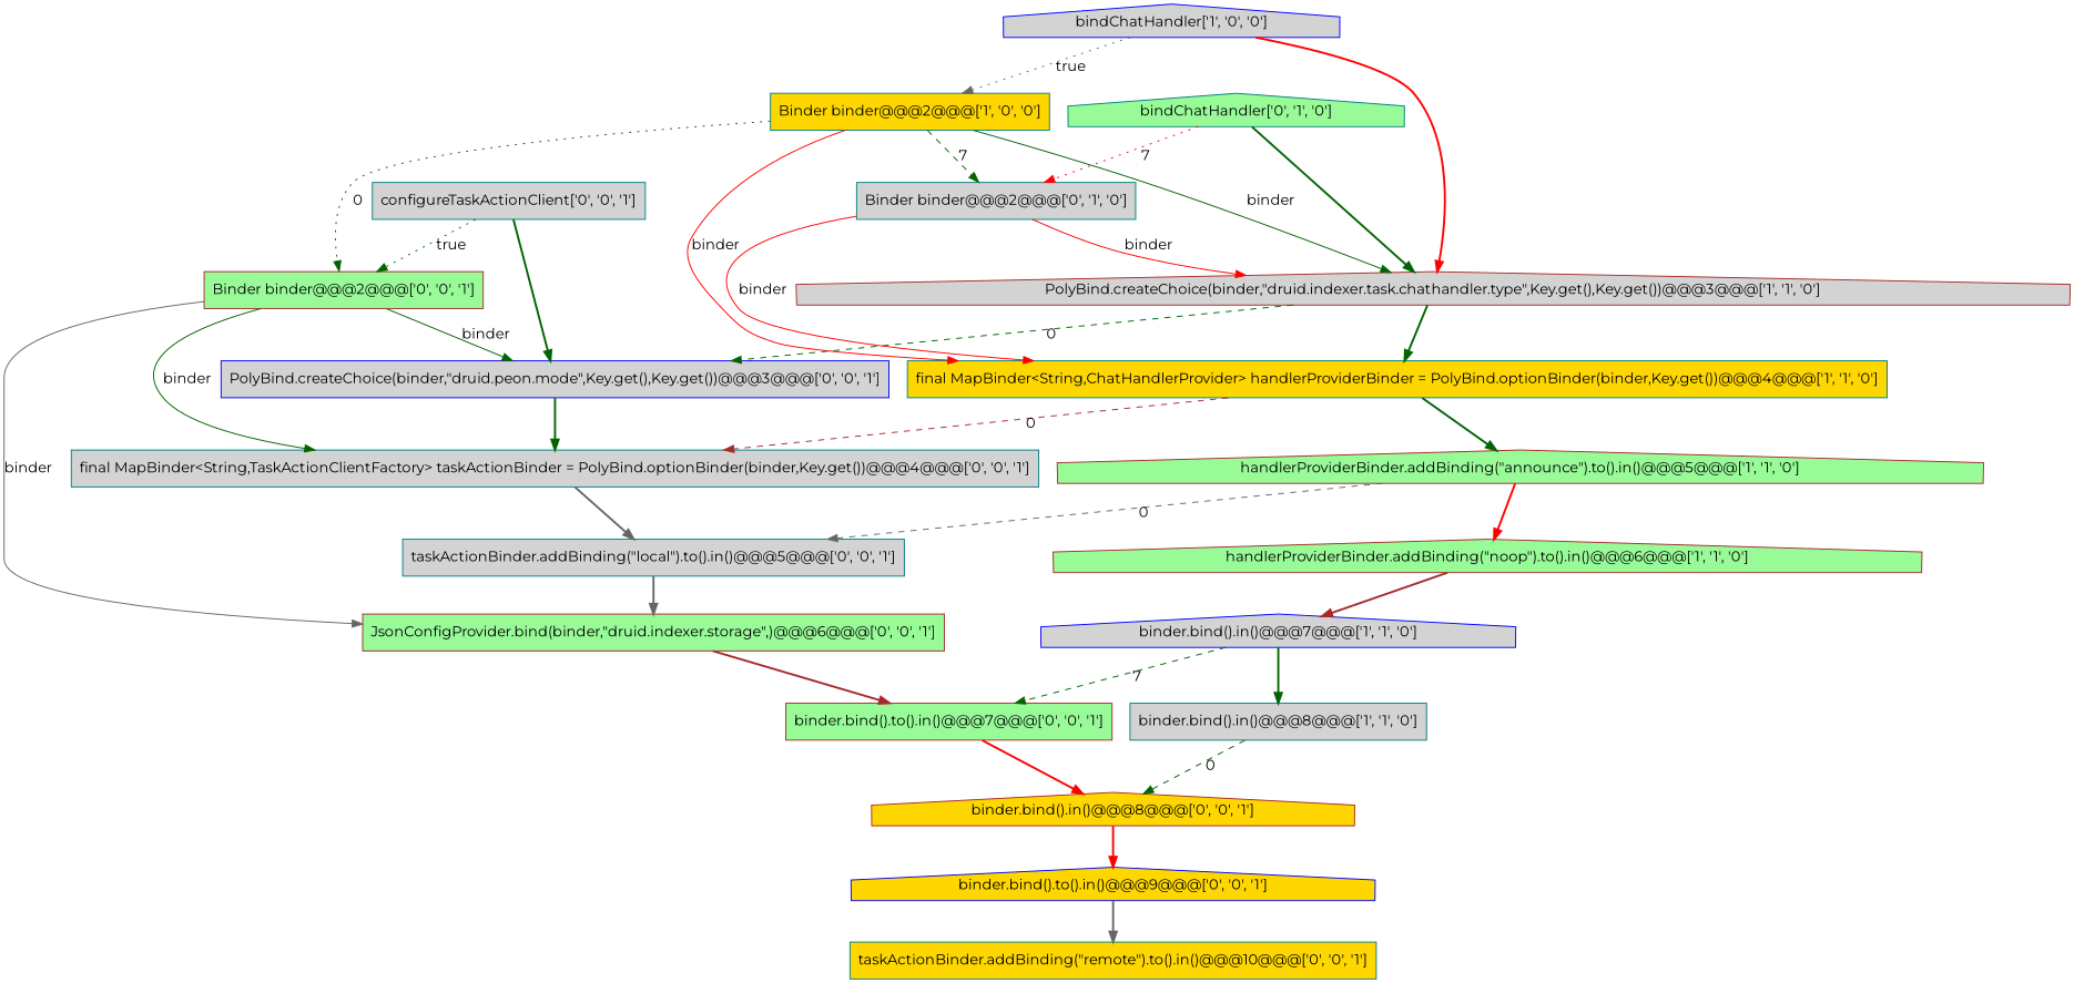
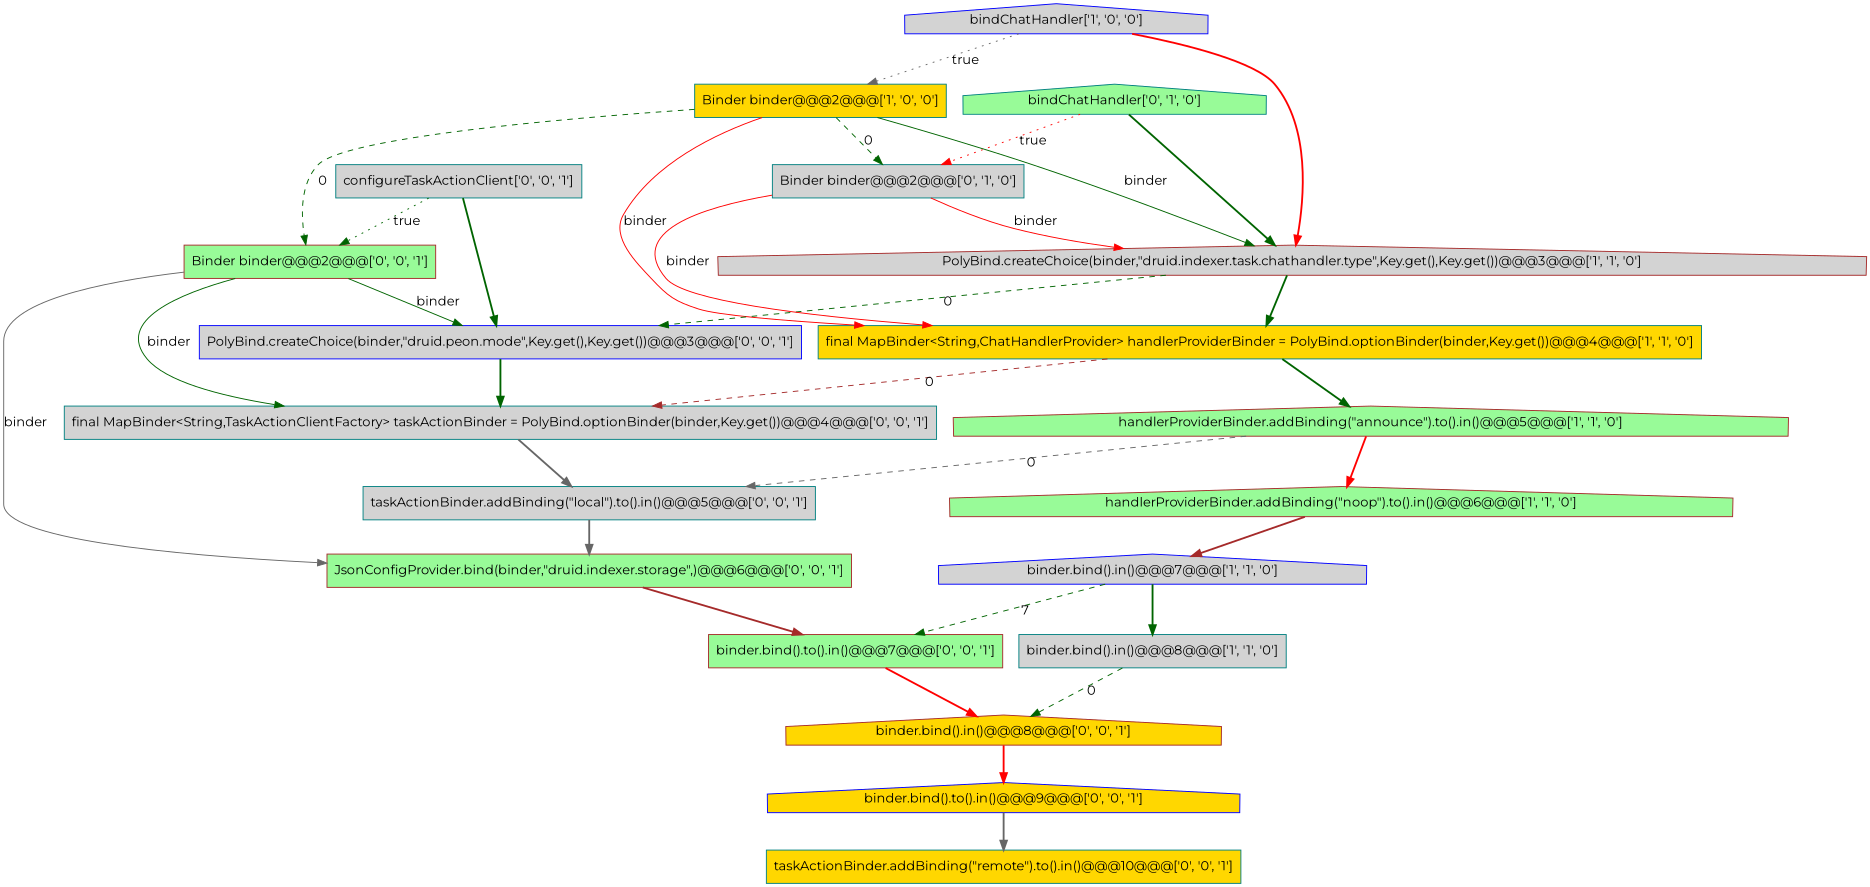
  digraph {
    fontname=Montserrat
    node [color=teal fillcolor=lightgrey fontname=Montserrat shape=box style=filled]
    edge [color=darkgreen fontname=Montserrat style=bold]
    n1 [color=blue fillcolor=gold label="binder.bind().to().in()@@@9@@@['0', '0', '1']" shape=house]
    n2 [fillcolor=gold label="taskActionBinder.addBinding(\"remote\").to().in()@@@10@@@['0', '0', '1']"]
    n3 [fillcolor=gold label="Binder binder@@@2@@@['1', '0', '0']"]
    n4 [color=brown label="PolyBind.createChoice(binder,\"druid.indexer.task.chathandler.type\",Key.get(),Key.get())@@@3@@@['1', '1', '0']" shape=house]
    n5 [fillcolor=gold label="final MapBinder<String,ChatHandlerProvider> handlerProviderBinder = PolyBind.optionBinder(binder,Key.get())@@@4@@@['1', '1', '0']"]
    n6 [label="Binder binder@@@2@@@['0', '1', '0']"]
    n7 [color=brown fillcolor=palegreen label="Binder binder@@@2@@@['0', '0', '1']"]
    n8 [color=blue label="PolyBind.createChoice(binder,\"druid.peon.mode\",Key.get(),Key.get())@@@3@@@['0', '0', '1']"]
    n9 [color=brown fillcolor=palegreen label="handlerProviderBinder.addBinding(\"announce\").to().in()@@@5@@@['1', '1', '0']" shape=house]
    n10 [label="final MapBinder<String,TaskActionClientFactory> taskActionBinder = PolyBind.optionBinder(binder,Key.get())@@@4@@@['0', '0', '1']"]
    n11 [color=brown fillcolor=palegreen label="JsonConfigProvider.bind(binder,\"druid.indexer.storage\",)@@@6@@@['0', '0', '1']"]
    n12 [color=blue label="binder.bind().in()@@@7@@@['1', '1', '0']" shape=house]
    n13 [color=brown fillcolor=palegreen label="binder.bind().to().in()@@@7@@@['0', '0', '1']"]
    n14 [label="binder.bind().in()@@@8@@@['1', '1', '0']"]
    n15 [color=brown fillcolor=gold label="binder.bind().in()@@@8@@@['0', '0', '1']" shape=house]
    n16 [label="taskActionBinder.addBinding(\"local\").to().in()@@@5@@@['0', '0', '1']"]
    n17 [color=brown fillcolor=palegreen label="handlerProviderBinder.addBinding(\"noop\").to().in()@@@6@@@['1', '1', '0']" shape=house]
    n18 [color=blue label="bindChatHandler['1', '0', '0']" shape=house]
    n19 [fillcolor=palegreen label="bindChatHandler['0', '1', '0']" shape=house]
    n20 [label="configureTaskActionClient['0', '0', '1']"]
    n1 -> n2 [color=gray40]
    n3 -> n4 [label=binder style=solid]
    n3 -> n5 [color=red label=binder style=solid]
-   n3 -> n6 [label=7 style=dashed]
-   n3 -> n7 [label=0 style=dotted]
+   n3 -> n6 [label=0 style=dashed]
+   n3 -> n7 [label=0 style=dashed]
    n4 -> n5
    n4 -> n8 [label=0 style=dashed]
    n5 -> n9
    n5 -> n10 [color=brown label=0 style=dashed]
    n6 -> n4 [color=red label=binder style=solid]
    n6 -> n5 [color=red label=binder style=solid]
    n7 -> n8 [label=binder style=solid]
    n7 -> n10 [label=binder style=solid]
    n7 -> n11 [color=gray40 label=binder style=solid]
    n8 -> n10
    n9 -> n16 [color=gray40 label=0 style=dashed]
    n9 -> n17 [color=red]
    n10 -> n16 [color=gray40]
    n11 -> n13 [color=brown]
    n12 -> n13 [label=7 style=dashed]
    n12 -> n14
    n13 -> n15 [color=red]
    n14 -> n15 [label=0 style=dashed]
    n15 -> n1 [color=red]
    n16 -> n11 [color=gray40]
    n17 -> n12 [color=brown]
    n18 -> n3 [color=gray40 label=true style=dotted]
    n18 -> n4 [color=red]
    n19 -> n4
-   n19 -> n6 [color=red label=7 style=dotted]
+   n19 -> n6 [color=red label=true style=dotted]
    n20 -> n7 [label=true style=dotted]
    n20 -> n8
  }
